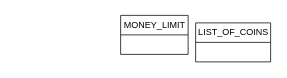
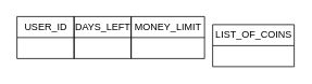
  <mxCell id="0" />
  <mxCell id="1" parent="0" />
+ <mxCell id="2" value="USER_ID" style="swimlane;fontStyle=0;childLayout=stackLayout;horizontal=1;startSize=26;fillColor=none;horizontalStack=0;resizeParent=1;resizeParentMax=0;resizeLast=0;collapsible=1;marginBottom=0;html=1;" vertex="1" parent="1"><mxGeometry x="20" y="20" width="70" height="52" as="geometry" /></mxCell>
+ <mxCell id="3" value="DAYS_LEFT" style="swimlane;fontStyle=0;childLayout=stackLayout;horizontal=1;startSize=26;fillColor=none;horizontalStack=0;resizeParent=1;resizeParentMax=0;resizeLast=0;collapsible=1;marginBottom=0;html=1;" vertex="1" parent="1"><mxGeometry x="90" y="20" width="70" height="52" as="geometry" /></mxCell>
  <mxCell id="4" value="MONEY_LIMIT" style="swimlane;fontStyle=0;childLayout=stackLayout;horizontal=1;startSize=26;fillColor=none;horizontalStack=0;resizeParent=1;resizeParentMax=0;resizeLast=0;collapsible=1;marginBottom=0;html=1;" vertex="1" parent="1"><mxGeometry x="160" y="20" width="90" height="52" as="geometry" /></mxCell>
  <mxCell id="5" value="LIST_OF_COINS" style="swimlane;fontStyle=0;childLayout=stackLayout;horizontal=1;startSize=26;fillColor=none;horizontalStack=0;resizeParent=1;resizeParentMax=0;resizeLast=0;collapsible=1;marginBottom=0;html=1;" vertex="1" parent="1"><mxGeometry x="260" y="30" width="100" height="52" as="geometry" /></mxCell>
